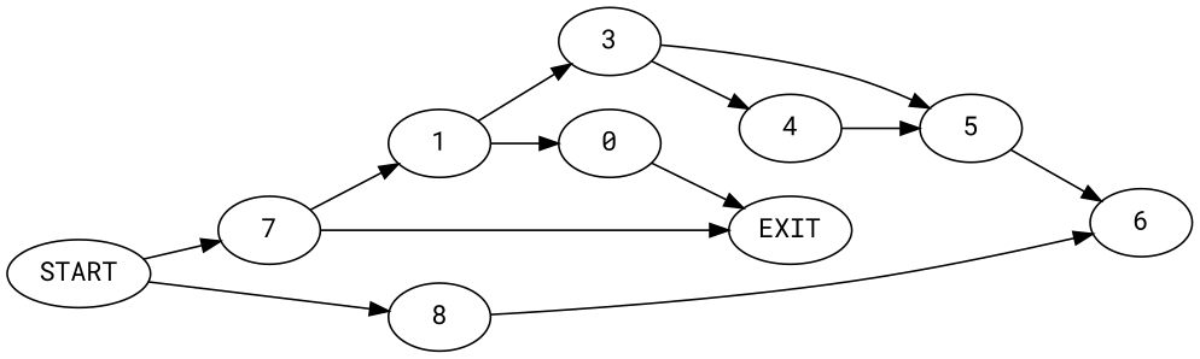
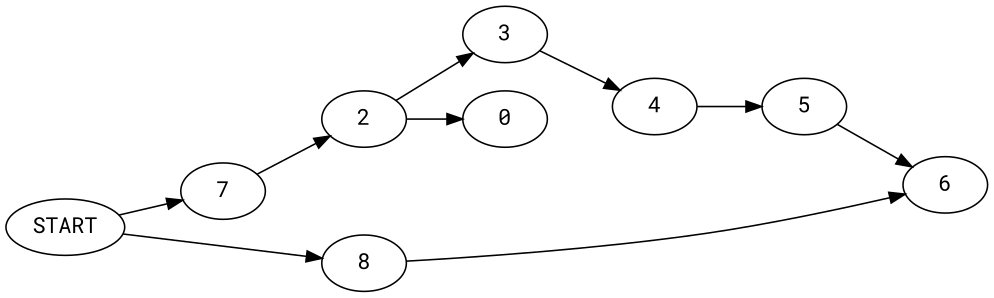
  digraph {
    fontname="Roboto Mono"
    rankdir=LR
    node [fontname="Roboto Mono"]
    edge [fontname="Roboto Mono"]
    n1 [label=START]
    7
    8
    n4 [label=0]
-   1
+   1 [label=2]
    3
-   n7 [label=EXIT]
    6
    4
    5
    n1 -> 7
    n1 -> 8
    7 -> 1
-   7 -> n7
    8 -> 6
-   n4 -> n7
    1 -> n4
    1 -> 3
    3 -> 4
-   3 -> 5
    4 -> 5
    5 -> 6
  }
